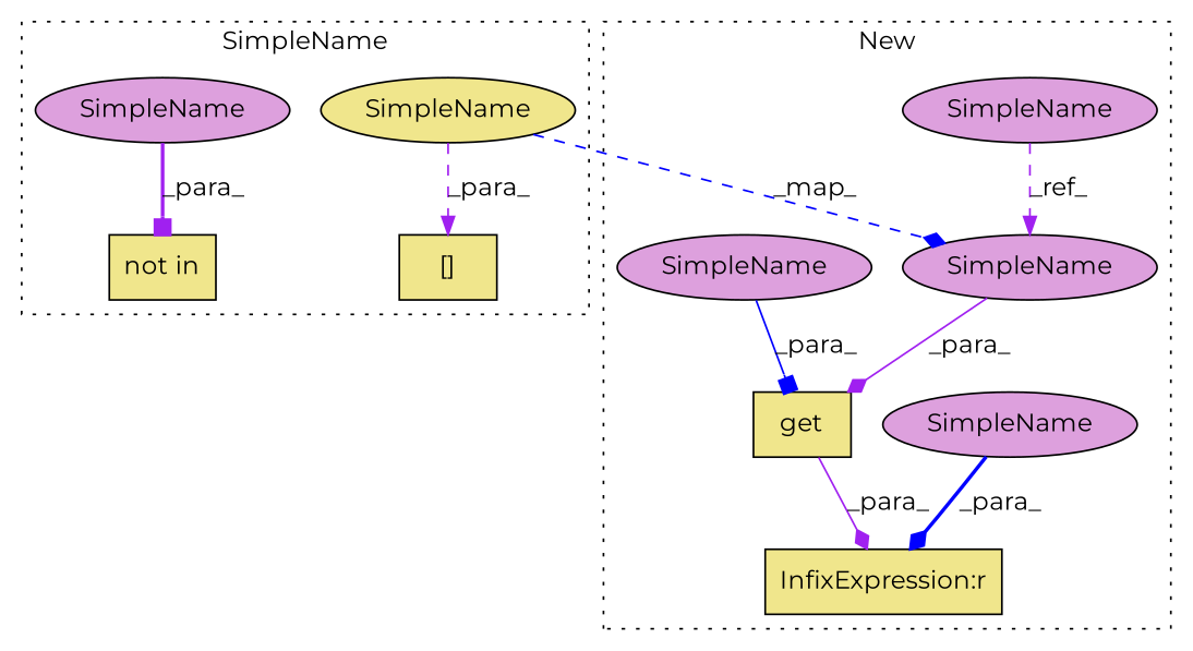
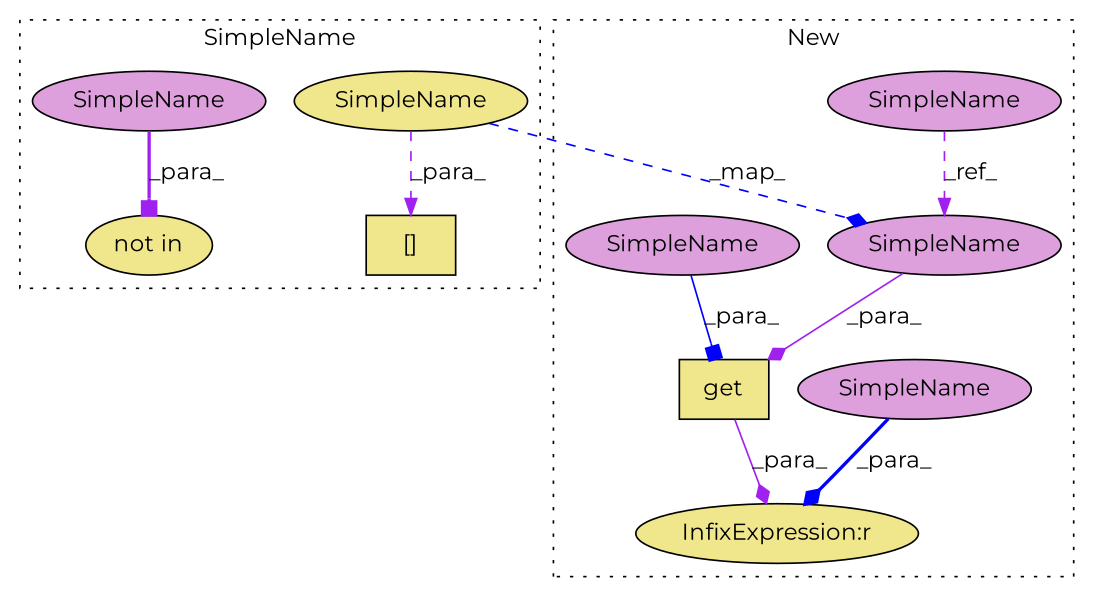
  digraph {
    fontname=Montserrat
    node [a=42 fillcolor=khaki fontname=Montserrat l=9 s=6388 shape=ellipse style=filled]
    edge [arrowhead=diamond color=purple fontname=Montserrat style=dashed]
-   n1 [a=108 l=36 label="not in" shape=box]
+   n1 [a=108 l=36 label="not in"]
    n2 [a=2 l="20,1" label="[]" s="6552,6581" shape=box]
    n3 [label=SimpleName s=6572]
    n4 [fillcolor=plum label=SimpleName]
    n5 [a=32 l="4,1" label=get s="7194,7212" shape=box]
-   n6 [a=27 l=4 label="InfixExpression:r" s=7232 shape=box]
+   n6 [a=27 l=4 label="InfixExpression:r" s=7232]
    n7 [fillcolor=plum label=SimpleName s=7122]
    n8 [fillcolor=plum label=SimpleName s=7198]
    n9 [fillcolor=plum l=4 label=SimpleName s=7236]
    n10 [fillcolor=plum l=4 label=SimpleName s=7208]
    subgraph cluster_1 {
      label=SimpleName
      style=dotted
      n1
      n2
      n3
      n4
    }
    subgraph cluster_2 {
      label=New
      style=dotted
      n5
      n6
      n7
      n8
      n9
      n10
    }
    n3 -> n2 [arrowhead=normal label=_para_]
    n3 -> n8 [color=blue label=_map_]
    n4 -> n1 [arrowhead=box label=_para_ style=bold]
    n5 -> n6 [label=_para_ style=solid]
    n7 -> n8 [arrowhead=normal label=_ref_]
    n8 -> n5 [label=_para_ style=solid]
    n9 -> n6 [color=blue label=_para_ style=bold]
    n10 -> n5 [arrowhead=box color=blue label=_para_ style=solid]
  }
